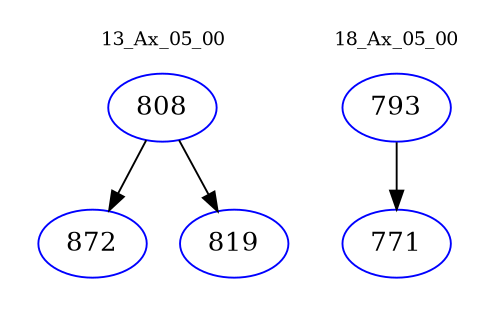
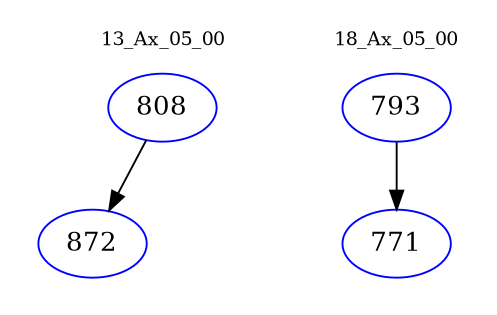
  digraph {
    node [color=blue]
    edge [color=black]
    n1 [label=808]
    n2 [label=872]
-   n3 [label=819]
    n4 [label=793]
    n5 [label=771]
    subgraph cluster_1 {
      color=white
      fontsize=10
      label="13_Ax_05_00"
      n1
      n2
-     n3
    }
    subgraph cluster_2 {
      color=white
      fontsize=10
      label="18_Ax_05_00"
      n4
      n5
    }
    n1 -> n2
-   n1 -> n3
    n4 -> n5
  }
